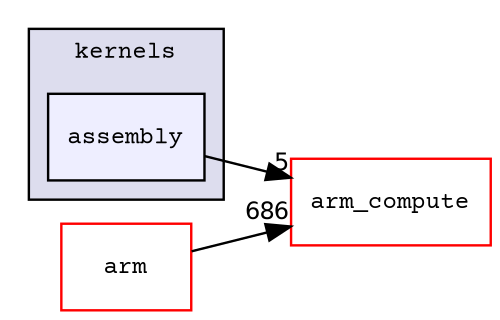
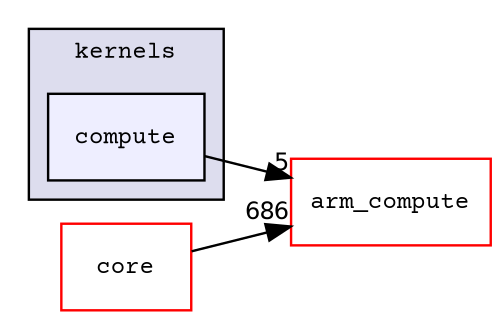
  digraph {
    compound=true
    fontname="Courier Prime"
    rankdir=LR
    node [fillcolor=white fontname="Courier Prime" fontsize=10 shape=box style=filled color=red]
    edge [fontname="Courier Prime" labeldistance=1.5 labelfontname=Helvetica labelfontsize=10]
-   n1 [fillcolor="#eeeeff" label=assembly pencolor=black color=""]
+   n1 [fillcolor="#eeeeff" label=compute pencolor=black color=""]
    n2 [label=arm_compute]
-   n3 [label=arm]
+   n3 [label=core]
    subgraph cluster_1 {
      bgcolor="#ddddee"
      fontsize=10
      label=kernels
      pencolor=black
      n1
    }
    n1 -> n2 [headlabel=5]
    n3 -> n2 [headlabel=686]
  }
